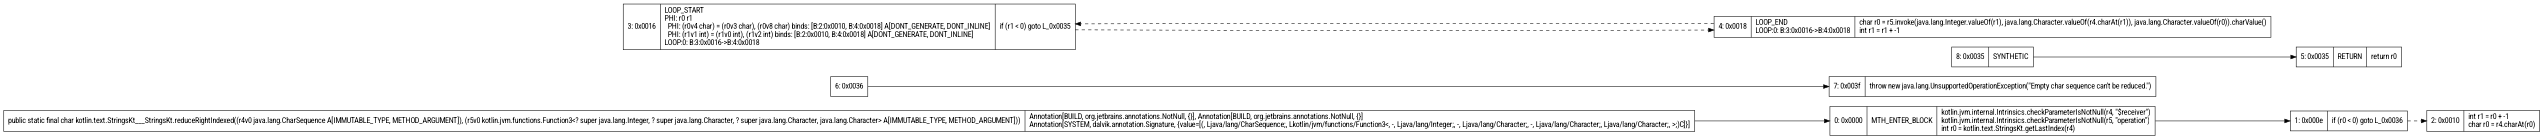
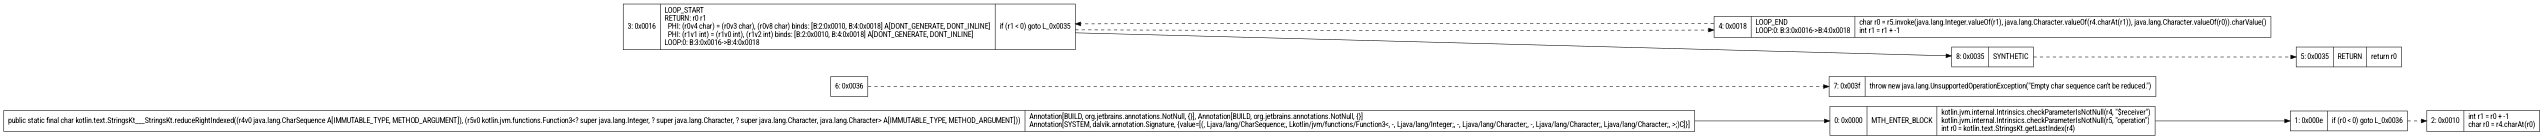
  digraph {
    fontname="Roboto Condensed"
    rankdir=LR
    node [fontname="Roboto Condensed" shape=record]
    edge [fontname="Roboto Condensed"]
    n1 [label="{0\:\ 0x0000|MTH_ENTER_BLOCK\l|kotlin.jvm.internal.Intrinsics.checkParameterIsNotNull(r4, \"$receiver\")\lkotlin.jvm.internal.Intrinsics.checkParameterIsNotNull(r5, \"operation\")\lint r0 = kotlin.text.StringsKt.getLastIndex(r4)\l}"]
    n2 [label="{1\:\ 0x000e|if (r0 \< 0) goto L_0x0036\l}"]
    n3 [label="{2\:\ 0x0010|int r1 = r0 + \-1\lchar r0 = r4.charAt(r0)\l}"]
    n4 [label="{6\:\ 0x0036}"]
    n5 [label="{7\:\ 0x003f|throw new java.lang.UnsupportedOperationException(\"Empty char sequence can't be reduced.\")\l}"]
-   n6 [label="{3\:\ 0x0016|LOOP_START\lPHI: r0 r1 \l  PHI: (r0v4 char) = (r0v3 char), (r0v8 char) binds: [B:2:0x0010, B:4:0x0018] A[DONT_GENERATE, DONT_INLINE]\l  PHI: (r1v1 int) = (r1v0 int), (r1v2 int) binds: [B:2:0x0010, B:4:0x0018] A[DONT_GENERATE, DONT_INLINE]\lLOOP:0: B:3:0x0016\-\>B:4:0x0018\l|if (r1 \< 0) goto L_0x0035\l}"]
+   n6 [label="{3\:\ 0x0016|LOOP_START\lRETURN: r0 r1 \l  PHI: (r0v4 char) = (r0v3 char), (r0v8 char) binds: [B:2:0x0010, B:4:0x0018] A[DONT_GENERATE, DONT_INLINE]\l  PHI: (r1v1 int) = (r1v0 int), (r1v2 int) binds: [B:2:0x0010, B:4:0x0018] A[DONT_GENERATE, DONT_INLINE]\lLOOP:0: B:3:0x0016\-\>B:4:0x0018\l|if (r1 \< 0) goto L_0x0035\l}"]
    n7 [label="{4\:\ 0x0018|LOOP_END\lLOOP:0: B:3:0x0016\-\>B:4:0x0018\l|char r0 = r5.invoke(java.lang.Integer.valueOf(r1), java.lang.Character.valueOf(r4.charAt(r1)), java.lang.Character.valueOf(r0)).charValue()\lint r1 = r1 + \-1\l}"]
    n8 [label="{8\:\ 0x0035|SYNTHETIC\l}"]
    n9 [label="{5\:\ 0x0035|RETURN\l|return r0\l}"]
    n10 [label="{public static final char kotlin.text.StringsKt___StringsKt.reduceRightIndexed((r4v0 java.lang.CharSequence A[IMMUTABLE_TYPE, METHOD_ARGUMENT]), (r5v0 kotlin.jvm.functions.Function3\<? super java.lang.Integer, ? super java.lang.Character, ? super java.lang.Character, java.lang.Character\> A[IMMUTABLE_TYPE, METHOD_ARGUMENT]))  | Annotation[BUILD, org.jetbrains.annotations.NotNull, \{\}], Annotation[BUILD, org.jetbrains.annotations.NotNull, \{\}]\lAnnotation[SYSTEM, dalvik.annotation.Signature, \{value=[(, Ljava\/lang\/CharSequence;, Lkotlin\/jvm\/functions\/Function3\<, \-, Ljava\/lang\/Integer;, \-, Ljava\/lang\/Character;, \-, Ljava\/lang\/Character;, Ljava\/lang\/Character;, \>;)C]\}]\l}"]
    n1 -> n2
    n2 -> n3 [style=dashed]
-   n4 -> n5
+   n4 -> n5 [style=dashed]
    n6 -> n7 [style=dashed]
+   n6 -> n8
    n7 -> n6 [style=dashed]
-   n8 -> n9
+   n8 -> n9 [style=dashed]
    n10 -> n1
  }
